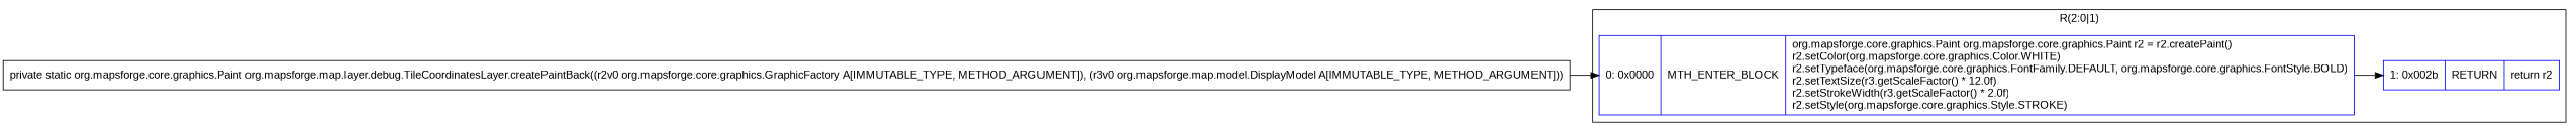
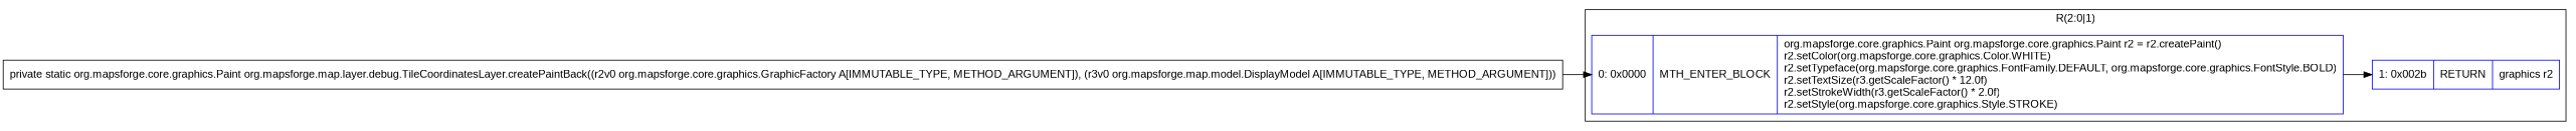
  digraph {
    rankdir=LR
    fontname="Liberation Sans"
    node [color=blue shape=record fontname="Liberation Sans"]
    edge [fontname="Liberation Sans"]
    n1 [label="{0\:\ 0x0000|MTH_ENTER_BLOCK\l|org.mapsforge.core.graphics.Paint org.mapsforge.core.graphics.Paint r2 = r2.createPaint()\lr2.setColor(org.mapsforge.core.graphics.Color.WHITE)\lr2.setTypeface(org.mapsforge.core.graphics.FontFamily.DEFAULT, org.mapsforge.core.graphics.FontStyle.BOLD)\lr2.setTextSize(r3.getScaleFactor() * 12.0f)\lr2.setStrokeWidth(r3.getScaleFactor() * 2.0f)\lr2.setStyle(org.mapsforge.core.graphics.Style.STROKE)\l}"]
-   n2 [label="{1\:\ 0x002b|RETURN\l|return r2\l}"]
+   n2 [label="{1\:\ 0x002b|RETURN\l|graphics r2\l}"]
    n3 [label="{private static org.mapsforge.core.graphics.Paint org.mapsforge.map.layer.debug.TileCoordinatesLayer.createPaintBack((r2v0 org.mapsforge.core.graphics.GraphicFactory A[IMMUTABLE_TYPE, METHOD_ARGUMENT]), (r3v0 org.mapsforge.map.model.DisplayModel A[IMMUTABLE_TYPE, METHOD_ARGUMENT])) }" color=""]
    subgraph cluster_1 {
      label="R(2:0|1)"
      n1
      n2
    }
    n1 -> n2
    n3 -> n1
  }
